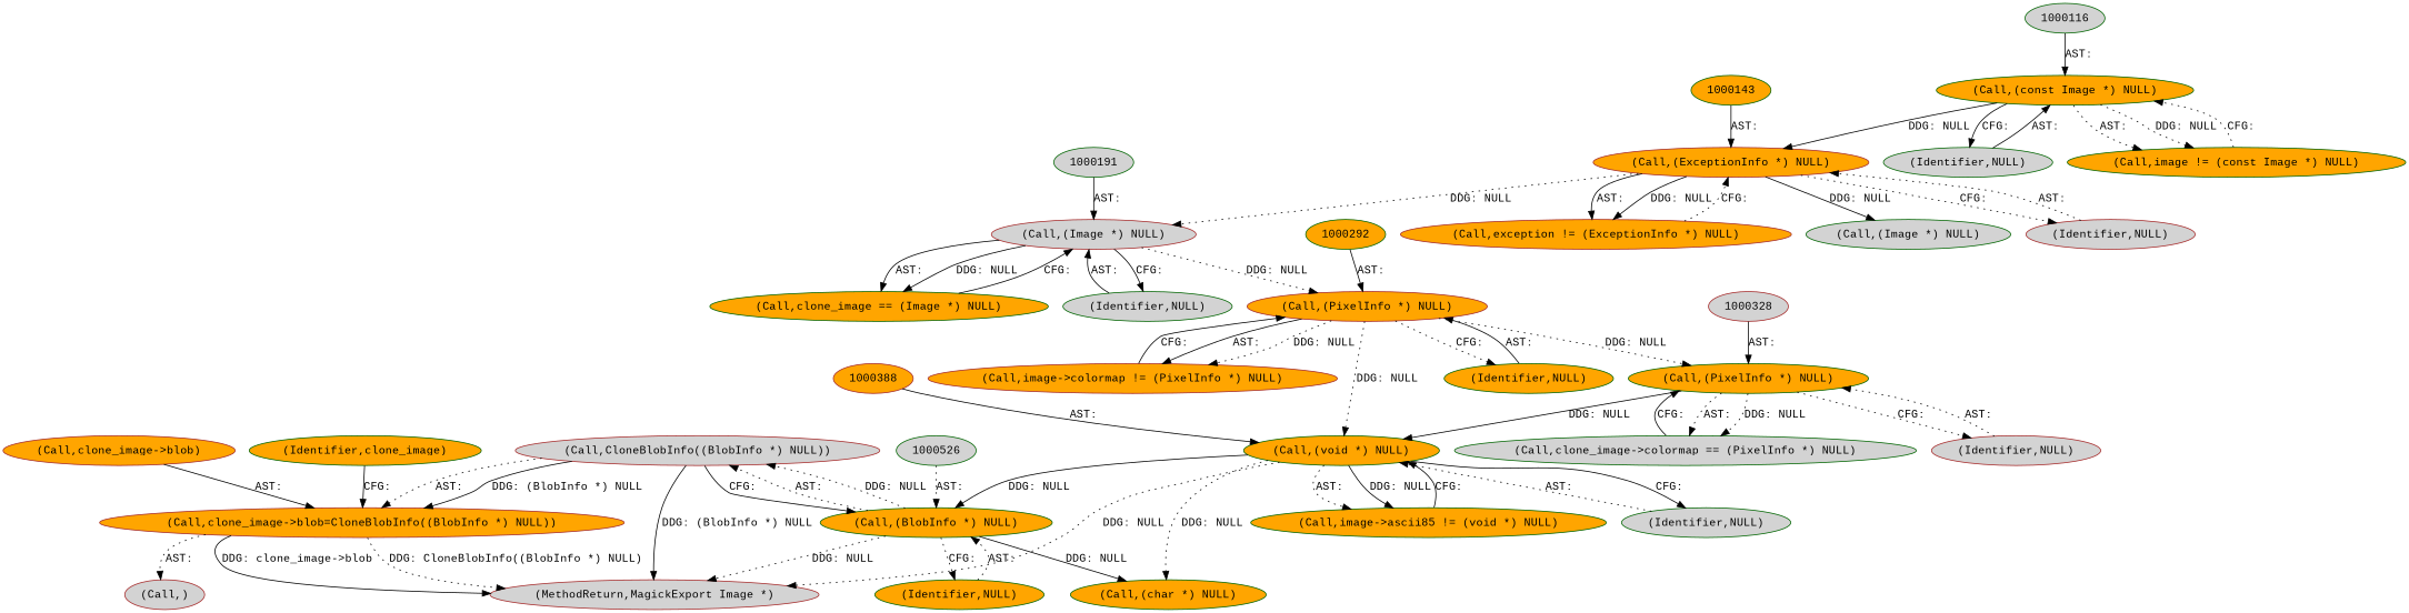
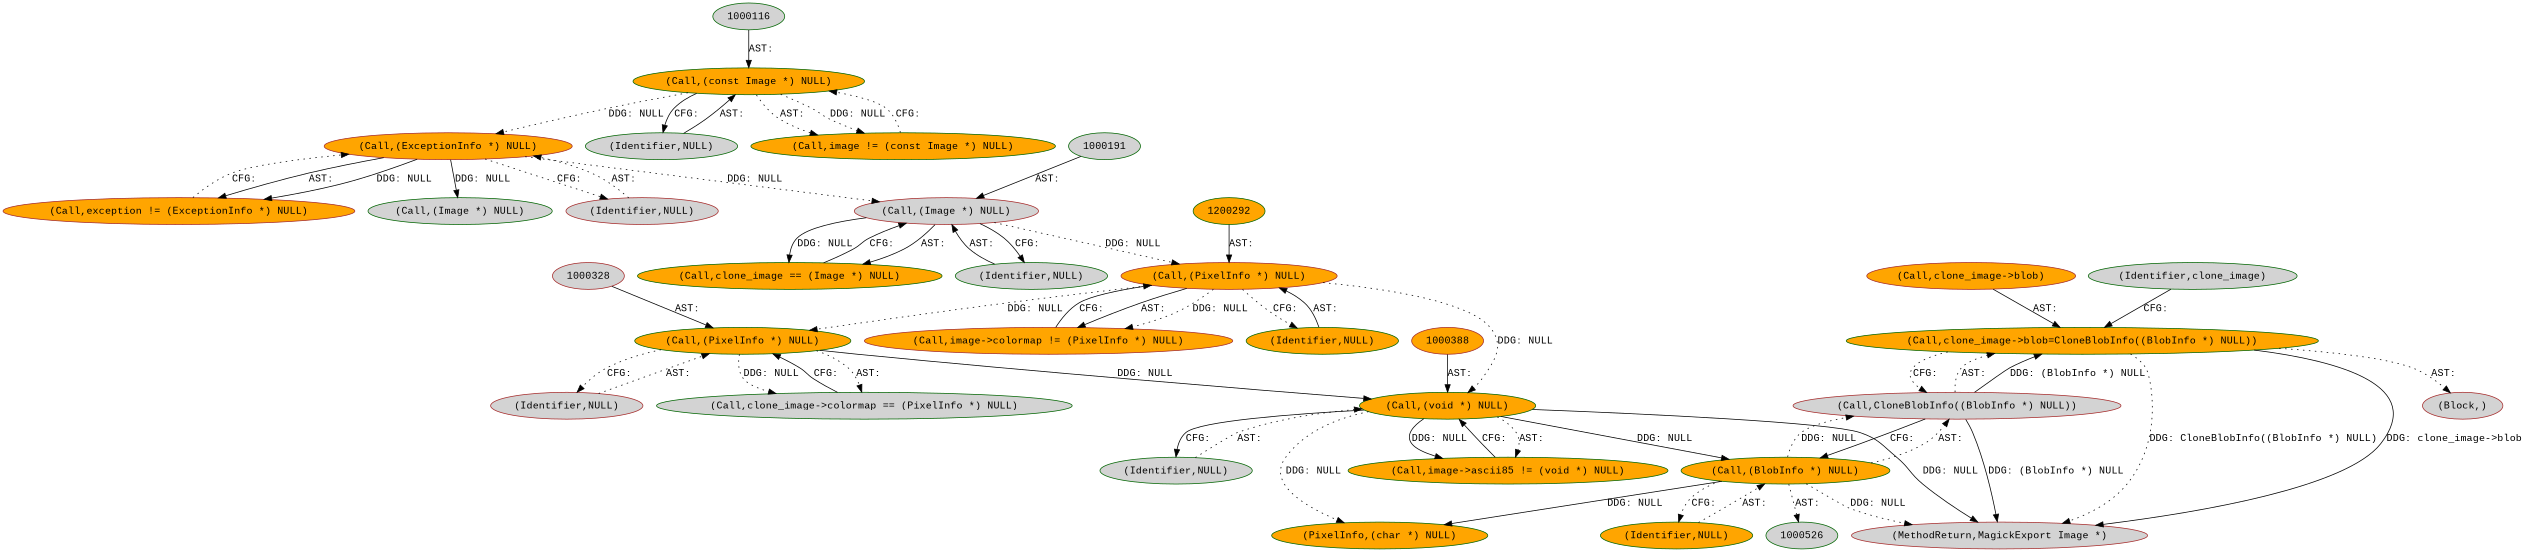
  digraph {
    fontname="Liberation Mono"
    node [color=darkgreen fillcolor=orange fontname="Liberation Mono" style=filled]
    edge [fontname="Liberation Mono" style=solid]
-   n1 [color=brown label="(Call,clone_image->blob=CloneBlobInfo((BlobInfo *) NULL))"]
+   n1 [label="(Call,clone_image->blob=CloneBlobInfo((BlobInfo *) NULL))"]
    n2 [color=brown fillcolor=lightgrey label="(Call,CloneBlobInfo((BlobInfo *) NULL))"]
-   n3 [color=brown fillcolor=lightgrey label="(Call,)"]
+   n3 [color=brown fillcolor=lightgrey label="(Block,)"]
    n4 [color=brown fillcolor=lightgrey label="(MethodReturn,MagickExport Image *)"]
    n5 [label="(Call,(BlobInfo *) NULL)"]
-   n6 [label="(Call,(char *) NULL)"]
+   n6 [label="(PixelInfo,(char *) NULL)"]
    n7 [label="(Identifier,NULL)"]
    n8 [label="(Call,(void *) NULL)"]
    n9 [label="(Call,image->ascii85 != (void *) NULL)"]
    n10 [fillcolor=lightgrey label="(Identifier,NULL)"]
    n11 [color=brown label="(Call,(PixelInfo *) NULL)"]
    n12 [label="(Call,(PixelInfo *) NULL)"]
    n13 [color=brown label="(Call,image->colormap != (PixelInfo *) NULL)"]
    n14 [label="(Identifier,NULL)"]
    n15 [fillcolor=lightgrey label="(Call,clone_image->colormap == (PixelInfo *) NULL)"]
    n16 [color=brown fillcolor=lightgrey label="(Identifier,NULL)"]
    n17 [color=brown fillcolor=lightgrey label="(Call,(Image *) NULL)"]
    n18 [label="(Call,clone_image == (Image *) NULL)"]
    n19 [fillcolor=lightgrey label="(Identifier,NULL)"]
    n20 [color=brown label="(Call,(ExceptionInfo *) NULL)"]
    n21 [color=brown label="(Call,exception != (ExceptionInfo *) NULL)"]
    n22 [fillcolor=lightgrey label="(Call,(Image *) NULL)"]
    n23 [color=brown fillcolor=lightgrey label="(Identifier,NULL)"]
    n24 [label="(Call,(const Image *) NULL)"]
    n25 [fillcolor=lightgrey label="(Identifier,NULL)"]
    n26 [label="(Call,image != (const Image *) NULL)"]
-   n27 [label="(Identifier,clone_image)"]
+   n27 [fillcolor=lightgrey label="(Identifier,clone_image)"]
    n28 [color=brown label="(Call,clone_image->blob)"]
    1000526 [fillcolor=lightgrey]
    1000388 [color=brown]
-   1000292
+   1000292 [label=1200292]
    1000191 [fillcolor=lightgrey]
-   1000143
    1000116 [fillcolor=lightgrey]
    1000328 [color=brown fillcolor=lightgrey]
+   n1 -> n2 [label="CFG: " style=dotted]
    n1 -> n3 [label="AST: " style=dotted]
    n1 -> n4 [label="DDG: CloneBlobInfo((BlobInfo *) NULL)" style=dotted]
    n1 -> n4 [label="DDG: clone_image->blob"]
    n2 -> n1 [label="AST: " style=dotted]
    n2 -> n1 [label="DDG: (BlobInfo *) NULL"]
    n2 -> n4 [label="DDG: (BlobInfo *) NULL"]
    n2 -> n5 [label="CFG: "]
    n5 -> n2 [label="AST: " style=dotted]
    n5 -> n2 [label="DDG: NULL" style=dotted]
    n5 -> n4 [label="DDG: NULL" style=dotted]
    n5 -> n6 [label="DDG: NULL"]
    n5 -> n7 [label="CFG: " style=dotted]
    n7 -> n5 [label="AST: " style=dotted]
-   n8 -> n4 [label="DDG: NULL" style=dotted]
+   n8 -> n4 [label="DDG: NULL"]
    n8 -> n5 [label="DDG: NULL"]
    n8 -> n6 [label="DDG: NULL" style=dotted]
    n8 -> n9 [label="AST: " style=dotted]
    n8 -> n9 [label="DDG: NULL"]
    n8 -> n10 [label="CFG: "]
    n9 -> n8 [label="CFG: "]
    n10 -> n8 [label="AST: " style=dotted]
    n11 -> n8 [label="DDG: NULL" style=dotted]
    n11 -> n12 [label="DDG: NULL" style=dotted]
    n11 -> n13 [label="AST: "]
    n11 -> n13 [label="DDG: NULL" style=dotted]
    n11 -> n14 [label="CFG: " style=dotted]
    n12 -> n8 [label="DDG: NULL"]
    n12 -> n15 [label="AST: " style=dotted]
    n12 -> n15 [label="DDG: NULL" style=dotted]
    n12 -> n16 [label="CFG: " style=dotted]
    n13 -> n11 [label="CFG: "]
    n14 -> n11 [label="AST: "]
    n15 -> n12 [label="CFG: "]
    n16 -> n12 [label="AST: " style=dotted]
    n17 -> n11 [label="DDG: NULL" style=dotted]
    n17 -> n18 [label="AST: "]
    n17 -> n18 [label="DDG: NULL"]
    n17 -> n19 [label="CFG: "]
    n18 -> n17 [label="CFG: "]
    n19 -> n17 [label="AST: "]
    n20 -> n17 [label="DDG: NULL" style=dotted]
    n20 -> n21 [label="AST: "]
    n20 -> n21 [label="DDG: NULL"]
    n20 -> n22 [label="DDG: NULL"]
    n20 -> n23 [label="CFG: " style=dotted]
    n21 -> n20 [label="CFG: " style=dotted]
    n23 -> n20 [label="AST: " style=dotted]
-   n24 -> n20 [label="DDG: NULL"]
+   n24 -> n20 [label="DDG: NULL" style=dotted]
    n24 -> n25 [label="CFG: "]
    n24 -> n26 [label="AST: " style=dotted]
    n24 -> n26 [label="DDG: NULL" style=dotted]
    n25 -> n24 [label="AST: "]
    n26 -> n24 [label="CFG: " style=dotted]
    n27 -> n1 [label="CFG: "]
    n28 -> n1 [label="AST: "]
-   1000526 -> n5 [label="AST: " style=dotted]
+   n5 -> 1000526 [label="AST: " style=dotted]
    1000388 -> n8 [label="AST: "]
    1000292 -> n11 [label="AST: "]
    1000191 -> n17 [label="AST: "]
-   1000143 -> n20 [label="AST: "]
    1000116 -> n24 [label="AST: "]
    1000328 -> n12 [label="AST: "]
  }
